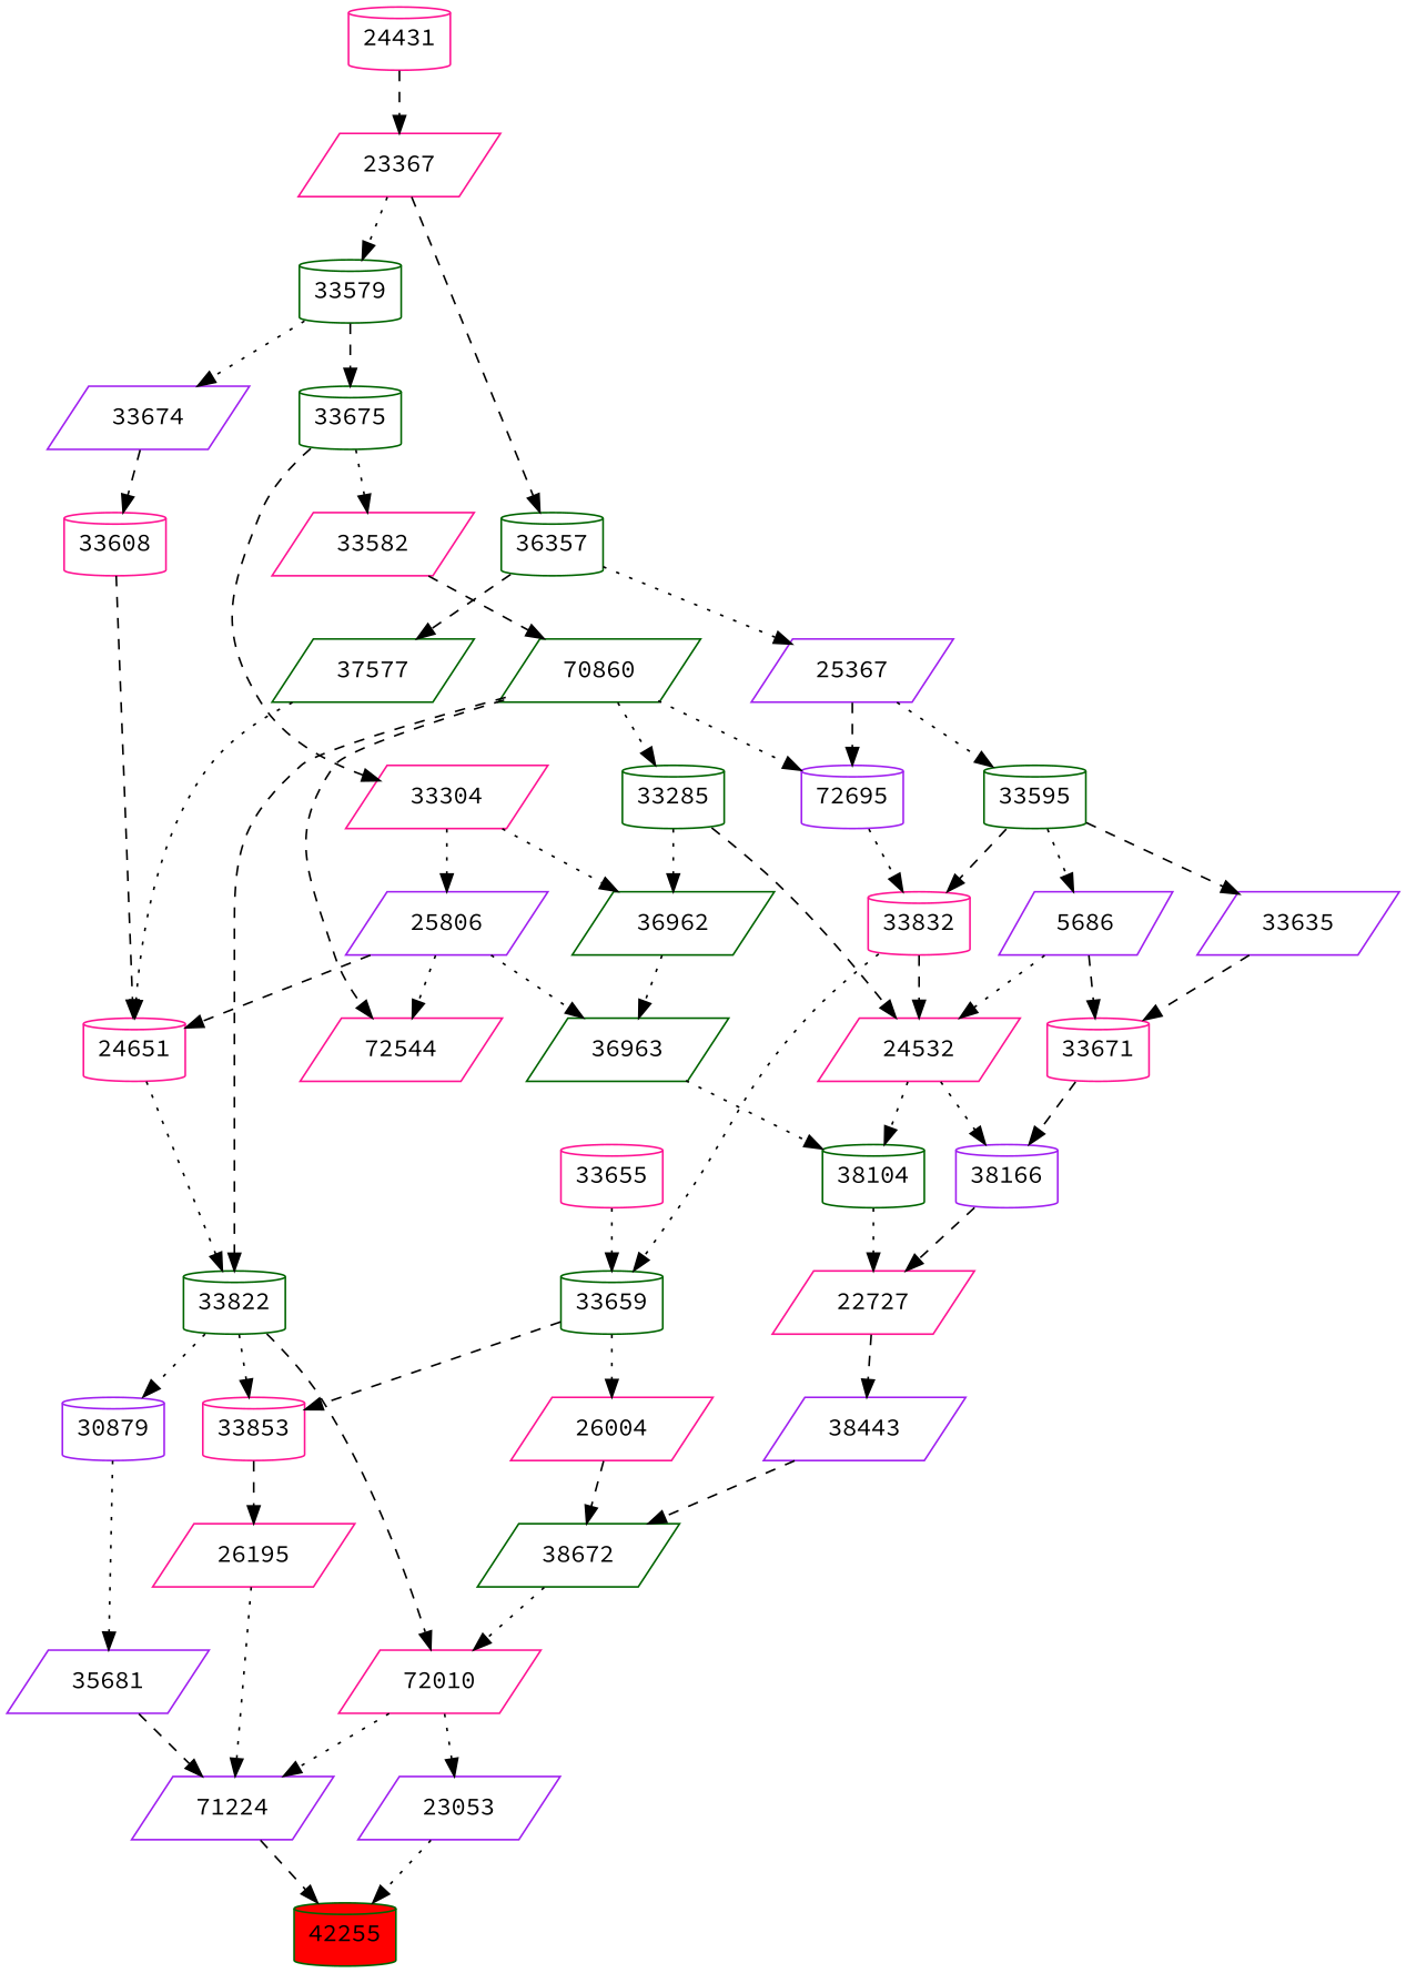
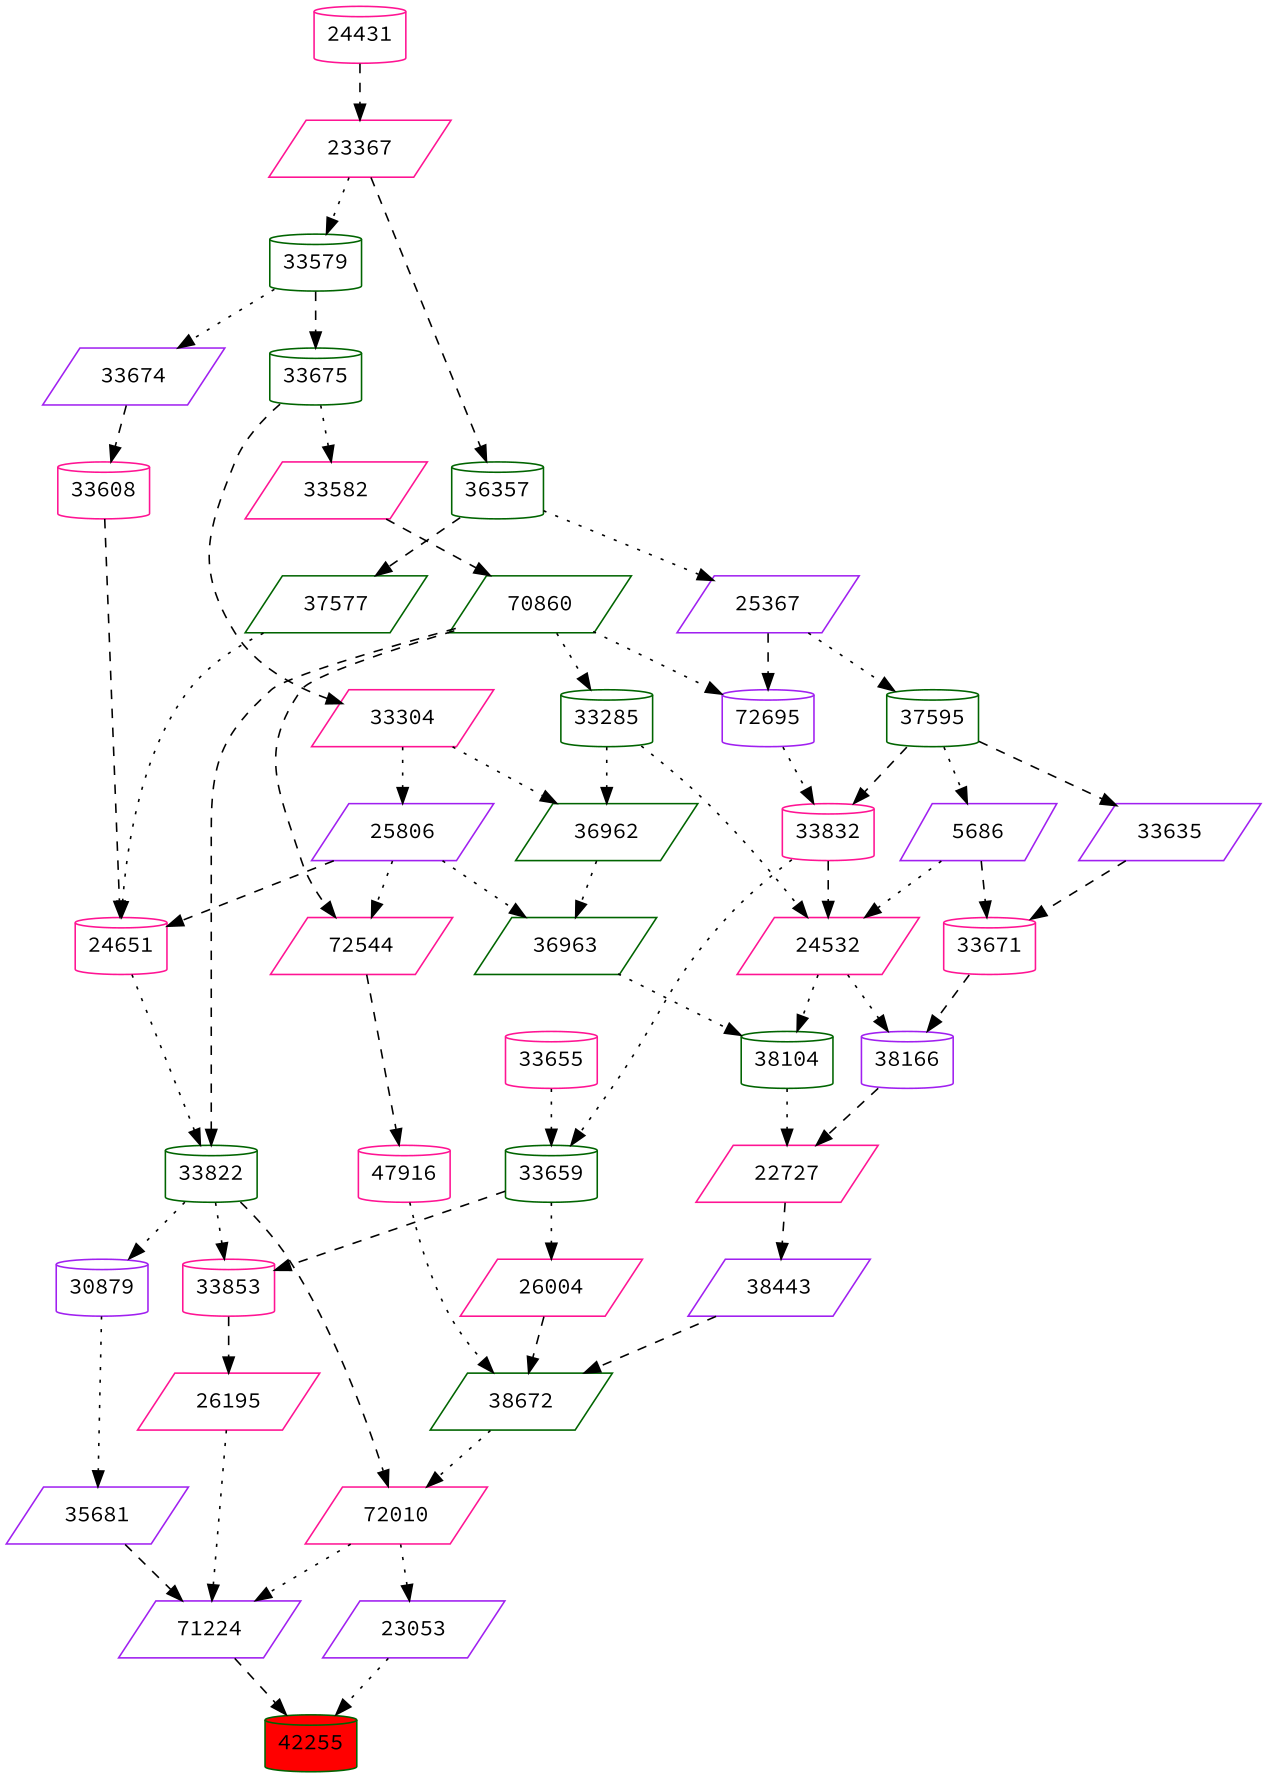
  strict digraph {
    fontname="Source Code Pro"
    node [color=deeppink fontname="Source Code Pro" shape=parallelogram]
    edge [fontname="Source Code Pro" style=dotted]
    n1 [color=darkgreen fillcolor=red label=42255 shape=cylinder style=filled]
    n2 [color=purple label=71224]
    n3 [color=purple label=23053]
    n4 [label=72010]
    n5 [color=purple label=35681]
    n6 [label=26195]
    n7 [color=darkgreen label=33822 shape=cylinder]
    n8 [color=purple label=30879 shape=cylinder]
    n9 [label=33853 shape=cylinder]
    n10 [color=darkgreen label=38672]
    n11 [label=24651 shape=cylinder]
    n12 [color=darkgreen label=70860]
    n13 [label=72544]
    n14 [color=purple label=72695 shape=cylinder]
    n15 [color=darkgreen label=33285 shape=cylinder]
+   n16 [label=47916 shape=cylinder]
    n17 [label=33832 shape=cylinder]
    n18 [label=24532]
    n19 [color=darkgreen label=36962]
    n20 [color=purple label=38443]
    n21 [label=26004]
    n22 [color=darkgreen label=33659 shape=cylinder]
    n23 [color=purple label=25806]
    n24 [color=darkgreen label=36963]
    n25 [color=darkgreen label=38104 shape=cylinder]
    n26 [label=33608 shape=cylinder]
    n27 [color=darkgreen label=37577]
    n28 [label=33582]
    n29 [label=22727]
    n30 [label=33655 shape=cylinder]
    n31 [color=purple label=38166 shape=cylinder]
    n32 [label=33304]
    n33 [color=purple label=33674]
    n34 [color=darkgreen label=36357 shape=cylinder]
    n35 [color=purple label=25367]
-   n36 [color=darkgreen label=33595 shape=cylinder]
+   n36 [color=darkgreen label=37595 shape=cylinder]
    n37 [color=darkgreen label=33675 shape=cylinder]
    n38 [color=purple label=5686]
    n39 [color=purple label=33635]
    n40 [label=33671 shape=cylinder]
    n41 [color=darkgreen label=33579 shape=cylinder]
    n42 [label=23367]
    n43 [label=24431 shape=cylinder]
    n2 -> n1 [style=dashed]
    n3 -> n1
    n4 -> n2
    n4 -> n3
    n5 -> n2 [style=dashed]
    n6 -> n2
    n7 -> n4 [style=dashed]
    n7 -> n8
    n7 -> n9
    n8 -> n5
    n9 -> n6 [style=dashed]
    n10 -> n4
    n11 -> n7
    n12 -> n7 [style=dashed]
    n12 -> n13 [style=dashed]
    n12 -> n14
    n12 -> n15
+   n13 -> n16 [style=dashed]
    n14 -> n17
-   n15 -> n18 [style=dashed]
+   n15 -> n18
    n15 -> n19
+   n16 -> n10
    n17 -> n18 [style=dashed]
    n17 -> n22
    n18 -> n25
    n18 -> n31
    n19 -> n24
    n20 -> n10 [style=dashed]
    n21 -> n10 [style=dashed]
    n22 -> n9 [style=dashed]
    n22 -> n21
    n23 -> n11 [style=dashed]
    n23 -> n13
    n23 -> n24
    n24 -> n25
    n25 -> n29
    n26 -> n11 [style=dashed]
    n27 -> n11
    n28 -> n12 [style=dashed]
    n29 -> n20 [style=dashed]
    n30 -> n22
    n31 -> n29 [style=dashed]
    n32 -> n19
    n32 -> n23
    n33 -> n26 [style=dashed]
    n34 -> n27 [style=dashed]
    n34 -> n35
    n35 -> n14 [style=dashed]
    n35 -> n36
    n36 -> n17 [style=dashed]
    n36 -> n38
    n36 -> n39 [style=dashed]
    n37 -> n28
    n37 -> n32 [style=dashed]
    n38 -> n18
    n38 -> n40 [style=dashed]
    n39 -> n40 [style=dashed]
    n40 -> n31 [style=dashed]
    n41 -> n33
    n41 -> n37 [style=dashed]
    n42 -> n34 [style=dashed]
    n42 -> n41
    n43 -> n42 [style=dashed]
  }
